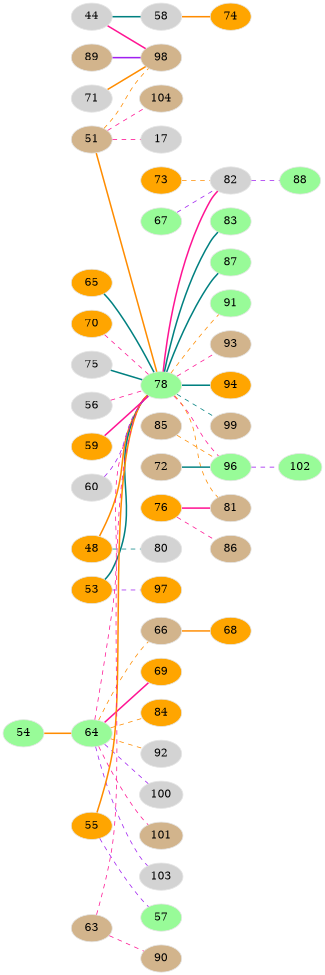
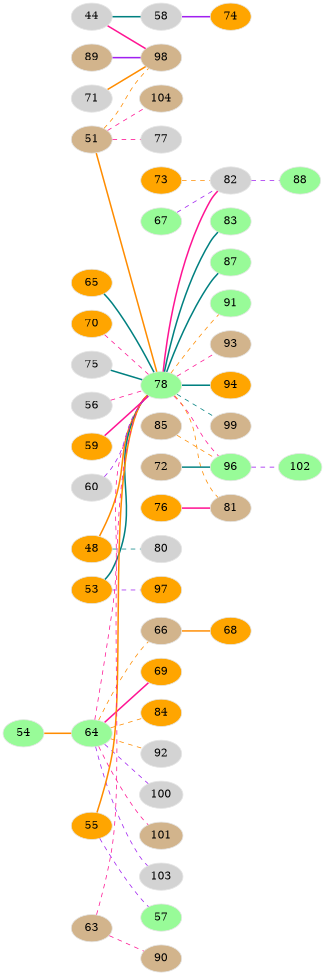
  graph {
    rankdir=LR
    node [color=gray90 fillcolor=tan style=filled]
    edge [color=deeppink style=dashed]
    44 [fillcolor=lightgrey]
    58 [fillcolor=lightgrey]
    98 [super="+18"]
    74 [fillcolor=orange]
    78 [fillcolor=palegreen super="+62+42+28+32+47+40+50"]
    82 [fillcolor=lightgrey super="+33"]
    96 [fillcolor=palegreen super="+27+36+38+79+52"]
    81 [super="+31"]
    83 [fillcolor=palegreen]
    87 [fillcolor=palegreen]
    91 [fillcolor=palegreen]
    93
    94 [fillcolor=orange]
    99
    48 [fillcolor=orange]
    80 [fillcolor=lightgrey]
    51 [super="+9+37"]
-   77 [fillcolor=lightgrey label=17]
+   77 [fillcolor=lightgrey]
    104
    53 [fillcolor=orange]
    97 [fillcolor=orange]
    64 [fillcolor=palegreen super="+25+45+29+61"]
    66
    69 [fillcolor=orange]
    84 [fillcolor=orange]
    92 [fillcolor=lightgrey]
    100 [fillcolor=lightgrey]
    101
    103 [fillcolor=lightgrey]
    54 [fillcolor=palegreen]
    55 [fillcolor=orange]
    57 [fillcolor=palegreen]
    56 [fillcolor=lightgrey]
    59 [fillcolor=orange]
    60 [fillcolor=lightgrey]
    63
    90
    68 [fillcolor=orange]
    65 [fillcolor=orange]
    88 [fillcolor=palegreen]
    67 [fillcolor=palegreen]
    70 [fillcolor=orange]
    71 [fillcolor=lightgrey]
    102 [fillcolor=palegreen]
    72
    73 [fillcolor=orange]
    75 [fillcolor=lightgrey]
    76 [fillcolor=orange]
-   86
    85
    89
    44 -- 58 [color=teal style=bold]
    44 -- 98 [style=bold]
-   58 -- 74 [color=darkorange style=bold]
+   58 -- 74 [color=purple style=bold]
    78 -- 82 [style=bold]
    78 -- 96
    78 -- 81 [color=darkorange]
    78 -- 83 [color=teal style=bold]
    78 -- 87 [color=teal style=bold]
    78 -- 91 [color=darkorange]
    78 -- 93
    78 -- 94 [color=teal style=bold]
    78 -- 99 [color=teal]
    82 -- 88 [color=purple]
    96 -- 102 [color=purple]
    48 -- 78 [color=darkorange style=bold]
    48 -- 80 [color=teal]
    51 -- 98 [color=darkorange]
    51 -- 78 [color=darkorange style=bold]
    51 -- 77
    51 -- 104
    53 -- 78 [color=teal style=bold]
    53 -- 97 [color=purple]
    64 -- 78
    64 -- 66 [color=darkorange]
    64 -- 69 [style=bold]
    64 -- 84 [color=darkorange]
    64 -- 92 [color=darkorange]
    64 -- 100 [color=purple]
    64 -- 101
    64 -- 103 [color=purple]
    66 -- 68 [color=darkorange style=bold]
    54 -- 64 [color=darkorange style=bold]
    55 -- 78 [color=darkorange style=bold]
    55 -- 57 [color=purple]
    56 -- 78
    59 -- 78 [style=bold]
    60 -- 78 [color=purple]
    63 -- 78
    63 -- 90
    65 -- 78 [color=teal style=bold]
    67 -- 82 [color=purple]
    70 -- 78
    71 -- 98 [color=darkorange style=bold]
    72 -- 96 [color=teal style=bold]
    73 -- 82 [color=darkorange]
    75 -- 78 [color=teal style=bold]
    76 -- 81 [style=bold]
-   76 -- 86
    85 -- 96 [color=darkorange]
    89 -- 98 [color=purple style=bold]
  }
